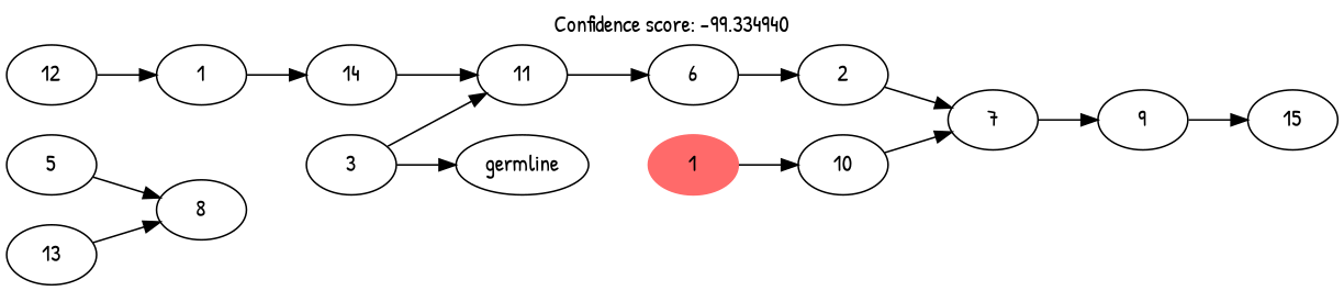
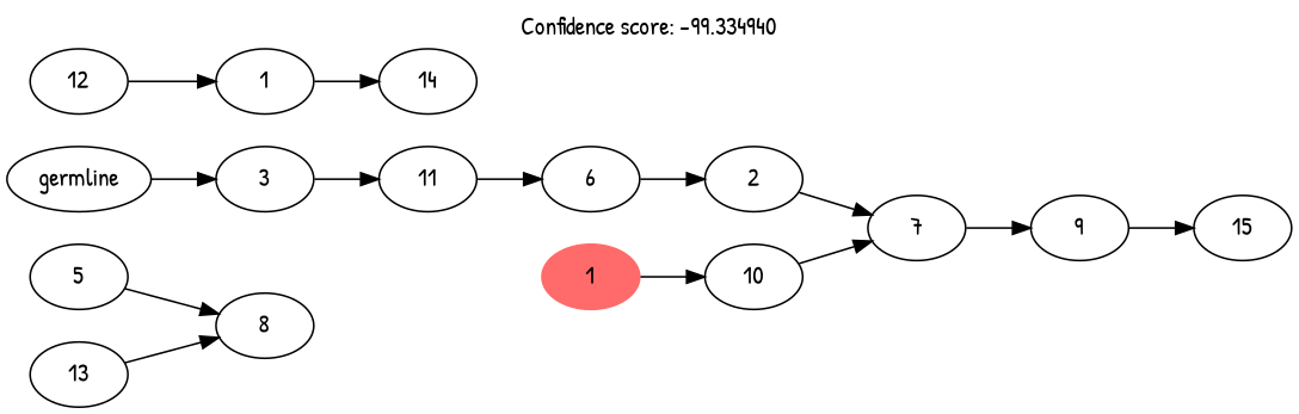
  digraph {
    fontname="Patrick Hand"
    label="Confidence score: -99.334940"
    labelloc=t
    rankdir=LR
    node [fontname="Patrick Hand"]
    edge [fontname="Patrick Hand"]
    n1 [label=8]
    n2 [label=5]
    n3 [label=13]
    n4 [label=10]
    n5 [label=7]
    n6 [color=indianred1 label=1 style=filled]
    n7 [label=9]
    n8 [label=15]
    n9 [label=2]
    n10 [label=6]
    n11 [label=11]
    n12 [label=14]
    n13 [label=1]
    n14 [label=12]
    n15 [label=3]
    n16 [label=germline]
    n2 -> n1
    n3 -> n1
    n4 -> n5
    n5 -> n7
    n6 -> n4
    n7 -> n8
    n9 -> n5
    n10 -> n9
    n11 -> n10
-   n12 -> n11
    n13 -> n12
    n14 -> n13
    n15 -> n11
-   n15 -> n16
+   n16 -> n15
  }
